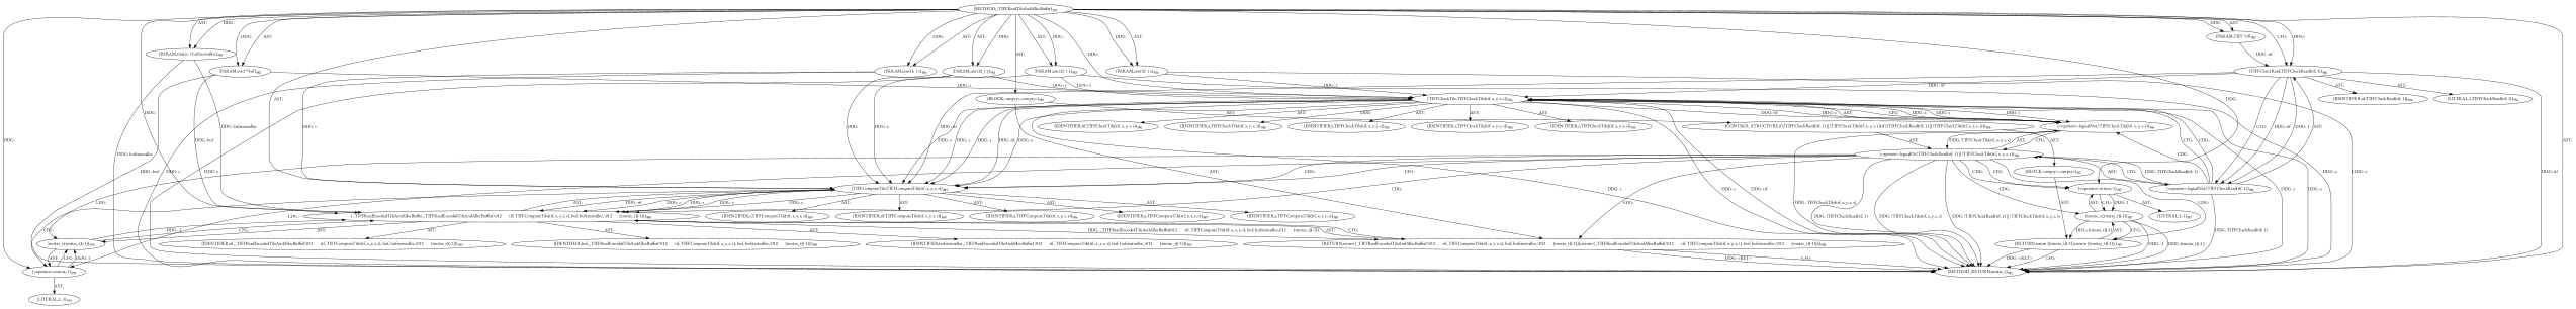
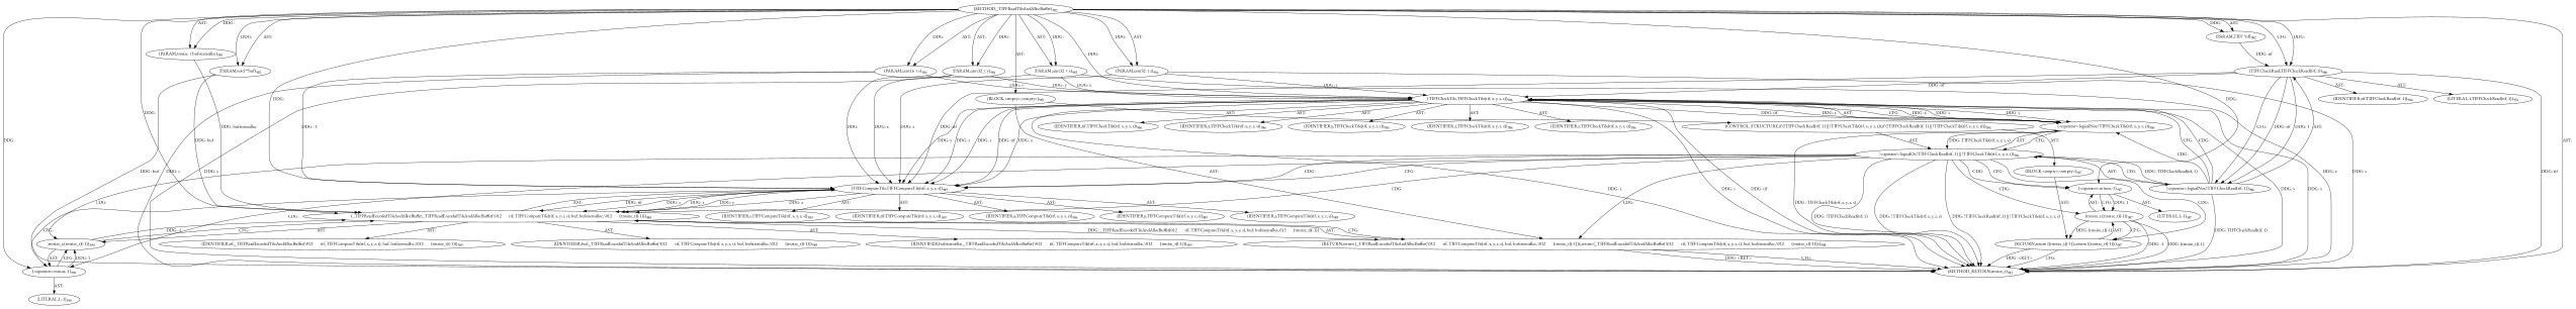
  digraph {
    fontname="EB Garamond"
    node [fontname="EB Garamond"]
    edge [fontname="EB Garamond"]
    n1 [label=<(METHOD,_TIFFReadTileAndAllocBuffer)<SUB>982</SUB>>]
    n2 [label=<(PARAM,TIFF *tif)<SUB>982</SUB>>]
    n3 [label=<(PARAM,void **buf)<SUB>982</SUB>>]
    n4 [label=<(PARAM,tmsize_t bufsizetoalloc)<SUB>983</SUB>>]
    n5 [label=<(PARAM,uint32_t x)<SUB>983</SUB>>]
    n6 [label=<(PARAM,uint32_t y)<SUB>984</SUB>>]
    n7 [label=<(PARAM,uint32_t z)<SUB>984</SUB>>]
    n8 [label=<(PARAM,uint16_t s)<SUB>984</SUB>>]
    n9 [label=<(BLOCK,&lt;empty&gt;,&lt;empty&gt;)<SUB>985</SUB>>]
    n10 [label=<(TIFFCheckRead,TIFFCheckRead(tif, 1))<SUB>986</SUB>>]
    n11 [label=<(TIFFCheckTile,TIFFCheckTile(tif, x, y, z, s))<SUB>986</SUB>>]
    n12 [label=<(&lt;operator&gt;.minus,-1)<SUB>987</SUB>>]
    n13 [label=<(_TIFFReadEncodedTileAndAllocBuffer,_TIFFReadEncodedTileAndAllocBuffer(\012        tif, TIFFComputeTile(tif, x, y, z, s), buf, bufsizetoalloc,\012        (tmsize_t)(-1)))<SUB>988</SUB>>]
    n14 [label=<(TIFFComputeTile,TIFFComputeTile(tif, x, y, z, s))<SUB>989</SUB>>]
    n15 [label=<(&lt;operator&gt;.minus,-1)<SUB>990</SUB>>]
    n16 [label=<(METHOD_RETURN,tmsize_t)<SUB>982</SUB>>]
    n17 [label=<(CONTROL_STRUCTURE,if (!TIFFCheckRead(tif, 1) || !TIFFCheckTile(tif, x, y, z, s)),if (!TIFFCheckRead(tif, 1) || !TIFFCheckTile(tif, x, y, z, s)))<SUB>986</SUB>>]
    n18 [label=<(RETURN,return (_TIFFReadEncodedTileAndAllocBuffer(\012        tif, TIFFComputeTile(tif, x, y, z, s), buf, bufsizetoalloc,\012        (tmsize_t)(-1)));,return (_TIFFReadEncodedTileAndAllocBuffer(\012        tif, TIFFComputeTile(tif, x, y, z, s), buf, bufsizetoalloc,\012        (tmsize_t)(-1)));)<SUB>988</SUB>>]
    n19 [label=<(&lt;operator&gt;.logicalNot,!TIFFCheckRead(tif, 1))<SUB>986</SUB>>]
    n20 [label=<(IDENTIFIER,tif,TIFFCheckRead(tif, 1))<SUB>986</SUB>>]
    n21 [label=<(LITERAL,1,TIFFCheckRead(tif, 1))<SUB>956</SUB>>]
    n22 [label=<(&lt;operator&gt;.logicalNot,!TIFFCheckTile(tif, x, y, z, s))<SUB>986</SUB>>]
    n23 [label=<(IDENTIFIER,tif,TIFFCheckTile(tif, x, y, z, s))<SUB>986</SUB>>]
    n24 [label=<(IDENTIFIER,x,TIFFCheckTile(tif, x, y, z, s))<SUB>986</SUB>>]
    n25 [label=<(IDENTIFIER,y,TIFFCheckTile(tif, x, y, z, s))<SUB>986</SUB>>]
    n26 [label=<(IDENTIFIER,z,TIFFCheckTile(tif, x, y, z, s))<SUB>986</SUB>>]
    n27 [label=<(IDENTIFIER,s,TIFFCheckTile(tif, x, y, z, s))<SUB>986</SUB>>]
    n28 [label=<(tmsize_t,(tmsize_t)(-1))<SUB>987</SUB>>]
    n29 [label=<(LITERAL,1,-1)<SUB>987</SUB>>]
    n30 [label=<(tmsize_t,(tmsize_t)(-1))<SUB>990</SUB>>]
    n31 [label=<(IDENTIFIER,tif,_TIFFReadEncodedTileAndAllocBuffer(\012        tif, TIFFComputeTile(tif, x, y, z, s), buf, bufsizetoalloc,\012        (tmsize_t)(-1)))<SUB>989</SUB>>]
    n32 [label=<(IDENTIFIER,buf,_TIFFReadEncodedTileAndAllocBuffer(\012        tif, TIFFComputeTile(tif, x, y, z, s), buf, bufsizetoalloc,\012        (tmsize_t)(-1)))<SUB>989</SUB>>]
    n33 [label=<(IDENTIFIER,bufsizetoalloc,_TIFFReadEncodedTileAndAllocBuffer(\012        tif, TIFFComputeTile(tif, x, y, z, s), buf, bufsizetoalloc,\012        (tmsize_t)(-1)))<SUB>989</SUB>>]
    n34 [label=<(IDENTIFIER,tif,TIFFComputeTile(tif, x, y, z, s))<SUB>989</SUB>>]
    n35 [label=<(IDENTIFIER,x,TIFFComputeTile(tif, x, y, z, s))<SUB>984</SUB>>]
    n36 [label=<(IDENTIFIER,y,TIFFComputeTile(tif, x, y, z, s))<SUB>989</SUB>>]
    n37 [label=<(IDENTIFIER,z,TIFFComputeTile(tif, x, y, z, s))<SUB>989</SUB>>]
    n38 [label=<(IDENTIFIER,s,TIFFComputeTile(tif, x, y, z, s))<SUB>989</SUB>>]
    n39 [label=<(LITERAL,1,-1)<SUB>990</SUB>>]
    n40 [label=<(&lt;operator&gt;.logicalOr,!TIFFCheckRead(tif, 1) || !TIFFCheckTile(tif, x, y, z, s))<SUB>986</SUB>>]
    n41 [label=<(BLOCK,&lt;empty&gt;,&lt;empty&gt;)<SUB>987</SUB>>]
    n42 [label=<(RETURN,return ((tmsize_t)(-1));,return ((tmsize_t)(-1));)<SUB>987</SUB>>]
    n1 -> n2 [label="AST: "]
    n1 -> n2 [label="DDG: "]
    n1 -> n3 [label="AST: "]
    n1 -> n3 [label="DDG: "]
    n1 -> n4 [label="AST: "]
    n1 -> n4 [label="DDG: "]
    n1 -> n5 [label="AST: "]
    n1 -> n5 [label="DDG: "]
    n1 -> n6 [label="AST: "]
    n1 -> n6 [label="DDG: "]
    n1 -> n7 [label="AST: "]
    n1 -> n7 [label="DDG: "]
    n1 -> n8 [label="AST: "]
    n1 -> n8 [label="DDG: "]
    n1 -> n9 [label="AST: "]
    n1 -> n10 [label="CFG: "]
    n1 -> n10 [label="DDG: "]
    n1 -> n11 [label="DDG: "]
    n1 -> n12 [label="DDG: "]
    n1 -> n13 [label="DDG: "]
-   n1 -> n14 [label="AST: "]
+   n1 -> n14 [label="DDG: "]
    n1 -> n15 [label="DDG: "]
    n1 -> n16 [label="AST: "]
    n2 -> n10 [label="DDG: tif"]
    n3 -> n13 [label="DDG: buf"]
    n3 -> n16 [label="DDG: buf"]
    n4 -> n13 [label="DDG: bufsizetoalloc"]
-   n4 -> n16 [label="DDG: bufsizetoalloc"]
    n5 -> n11 [label="DDG: x"]
    n5 -> n14 [label="DDG: x"]
    n5 -> n16 [label="DDG: x"]
    n6 -> n11 [label="DDG: y"]
    n6 -> n14 [label="DDG: "]
    n6 -> n16 [label="DDG: y"]
    n7 -> n11 [label="DDG: z"]
+   n7 -> n14 [label="DDG: z"]
    n7 -> n16 [label="DDG: z"]
-   n3 -> n11 [label="DDG: s"]
-   n8 -> n14 [label="DDG: s"]
+   n8 -> n11 [label="DDG: s"]
+   n8 -> n14 [label="DDG: -1"]
    n8 -> n16 [label="DDG: s"]
    n9 -> n17 [label="AST: "]
    n9 -> n18 [label="AST: "]
    n10 -> n11 [label="DDG: tif"]
    n10 -> n14 [label="DDG: tif"]
    n10 -> n16 [label="DDG: tif"]
    n10 -> n19 [label="CFG: "]
    n10 -> n19 [label="DDG: tif"]
    n10 -> n19 [label="DDG: 1"]
    n10 -> n20 [label="AST: "]
    n10 -> n21 [label="AST: "]
    n11 -> n14 [label="DDG: tif"]
    n11 -> n14 [label="DDG: x"]
    n11 -> n14 [label="DDG: y"]
    n11 -> n14 [label="DDG: z"]
    n11 -> n14 [label="DDG: s"]
    n11 -> n16 [label="DDG: tif"]
    n11 -> n16 [label="DDG: x"]
    n11 -> n16 [label="DDG: y"]
    n11 -> n16 [label="DDG: z"]
    n11 -> n16 [label="DDG: s"]
    n11 -> n22 [label="CFG: "]
    n11 -> n22 [label="DDG: x"]
    n11 -> n22 [label="DDG: s"]
    n11 -> n22 [label="DDG: y"]
    n11 -> n22 [label="DDG: tif"]
    n11 -> n22 [label="DDG: z"]
    n11 -> n23 [label="AST: "]
-   n11 -> n24 [label="DDG: "]
+   n11 -> n24 [label="AST: "]
    n11 -> n25 [label="AST: "]
    n11 -> n26 [label="AST: "]
    n11 -> n27 [label="AST: "]
    n12 -> n28 [label="CFG: "]
    n12 -> n28 [label="DDG: 1"]
    n12 -> n29 [label="AST: "]
    n13 -> n14 [label="AST: "]
    n13 -> n18 [label="CFG: "]
    n13 -> n18 [label="DDG: _TIFFReadEncodedTileAndAllocBuffer(\012        tif, TIFFComputeTile(tif, x, y, z, s), buf, bufsizetoalloc,\012        (tmsize_t)(-1))"]
    n13 -> n30 [label="AST: "]
    n13 -> n31 [label="AST: "]
    n13 -> n32 [label="AST: "]
    n13 -> n33 [label="AST: "]
    n14 -> n13 [label="DDG: tif"]
    n14 -> n13 [label="DDG: z"]
    n14 -> n13 [label="DDG: s"]
    n14 -> n13 [label="DDG: y"]
    n14 -> n13 [label="DDG: x"]
    n14 -> n15 [label="CFG: "]
    n14 -> n34 [label="AST: "]
    n14 -> n35 [label="AST: "]
    n14 -> n36 [label="AST: "]
    n14 -> n37 [label="AST: "]
    n14 -> n38 [label="AST: "]
    n15 -> n30 [label="CFG: "]
    n15 -> n30 [label="DDG: 1"]
    n15 -> n39 [label="AST: "]
    n17 -> n40 [label="AST: "]
    n17 -> n41 [label="AST: "]
    n18 -> n13 [label="AST: "]
    n18 -> n16 [label="CFG: "]
    n18 -> n16 [label="DDG: &lt;RET&gt;"]
    n19 -> n10 [label="AST: "]
    n19 -> n11 [label="CFG: "]
    n19 -> n11 [label="CDG: "]
    n19 -> n16 [label="DDG: TIFFCheckRead(tif, 1)"]
    n19 -> n22 [label="CDG: "]
    n19 -> n40 [label="CFG: "]
    n19 -> n40 [label="DDG: TIFFCheckRead(tif, 1)"]
    n22 -> n11 [label="AST: "]
    n22 -> n16 [label="DDG: TIFFCheckTile(tif, x, y, z, s)"]
    n22 -> n40 [label="CFG: "]
    n22 -> n40 [label="DDG: TIFFCheckTile(tif, x, y, z, s)"]
    n28 -> n12 [label="AST: "]
    n28 -> n16 [label="DDG: -1"]
    n28 -> n16 [label="DDG: (tmsize_t)(-1)"]
    n28 -> n42 [label="CFG: "]
    n28 -> n42 [label="DDG: (tmsize_t)(-1)"]
    n30 -> n13 [label="CFG: "]
    n30 -> n13 [label="DDG: -1"]
    n30 -> n15 [label="AST: "]
    n40 -> n12 [label="CFG: "]
    n40 -> n12 [label="CDG: "]
    n40 -> n13 [label="CDG: "]
    n40 -> n14 [label="CFG: "]
    n40 -> n14 [label="CDG: "]
    n40 -> n15 [label="CDG: "]
    n40 -> n16 [label="DDG: !TIFFCheckRead(tif, 1)"]
    n40 -> n16 [label="DDG: !TIFFCheckTile(tif, x, y, z, s)"]
    n40 -> n16 [label="DDG: !TIFFCheckRead(tif, 1) || !TIFFCheckTile(tif, x, y, z, s)"]
    n40 -> n18 [label="CDG: "]
    n40 -> n19 [label="AST: "]
    n40 -> n22 [label="AST: "]
    n40 -> n28 [label="CDG: "]
    n40 -> n30 [label="CDG: "]
    n40 -> n42 [label="CDG: "]
    n41 -> n42 [label="AST: "]
    n42 -> n16 [label="CFG: "]
    n42 -> n16 [label="DDG: &lt;RET&gt;"]
    n42 -> n28 [label="AST: "]
  }
